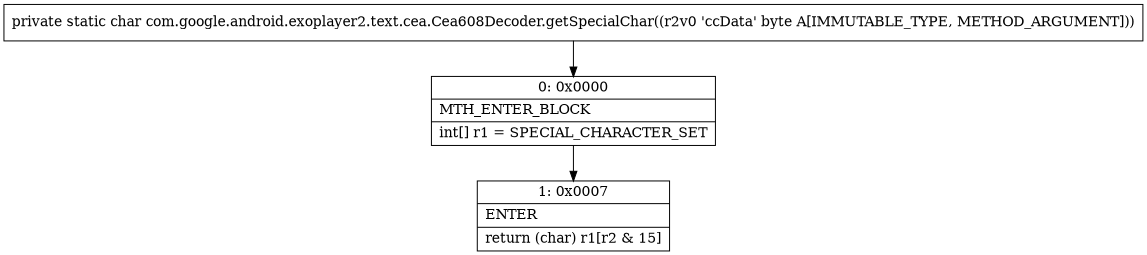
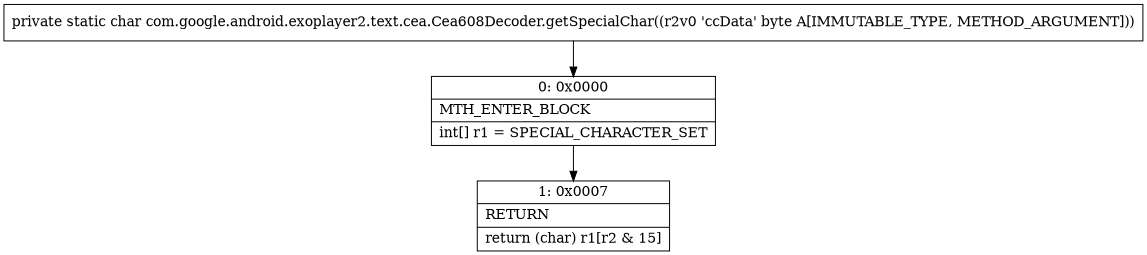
  digraph {
    node [shape=record]
    n1 [label="{0\:\ 0x0000|MTH_ENTER_BLOCK\l|int[] r1 = SPECIAL_CHARACTER_SET\l}"]
-   n2 [label="{1\:\ 0x0007|ENTER\l|return (char) r1[r2 & 15]\l}"]
+   n2 [label="{1\:\ 0x0007|RETURN\l|return (char) r1[r2 & 15]\l}"]
    n3 [label="{private static char com.google.android.exoplayer2.text.cea.Cea608Decoder.getSpecialChar((r2v0 'ccData' byte A[IMMUTABLE_TYPE, METHOD_ARGUMENT])) }"]
    n1 -> n2
    n3 -> n1
  }
